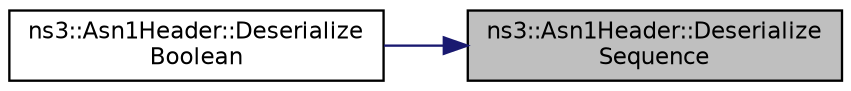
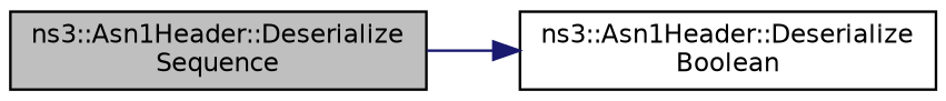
  digraph {
    rankdir=LR
    node [color=black fontname=Helvetica fontsize=10 shape=record style=filled]
    n1 [fillcolor=grey75 fontcolor=black height=0.2 label="ns3::Asn1Header::Deserialize\lSequence" width=0.4]
    n2 [fillcolor=white height=0.2 label="ns3::Asn1Header::Deserialize\lBoolean" width=0.4]
-   n2 -> n1 [color=midnightblue fontname=Helvetica fontsize=10 labelfontname=Helvetica labelfontsize=10 style=solid]
+   n1 -> n2 [color=midnightblue fontname=Helvetica fontsize=10 labelfontname=Helvetica labelfontsize=10 style=solid]
  }
